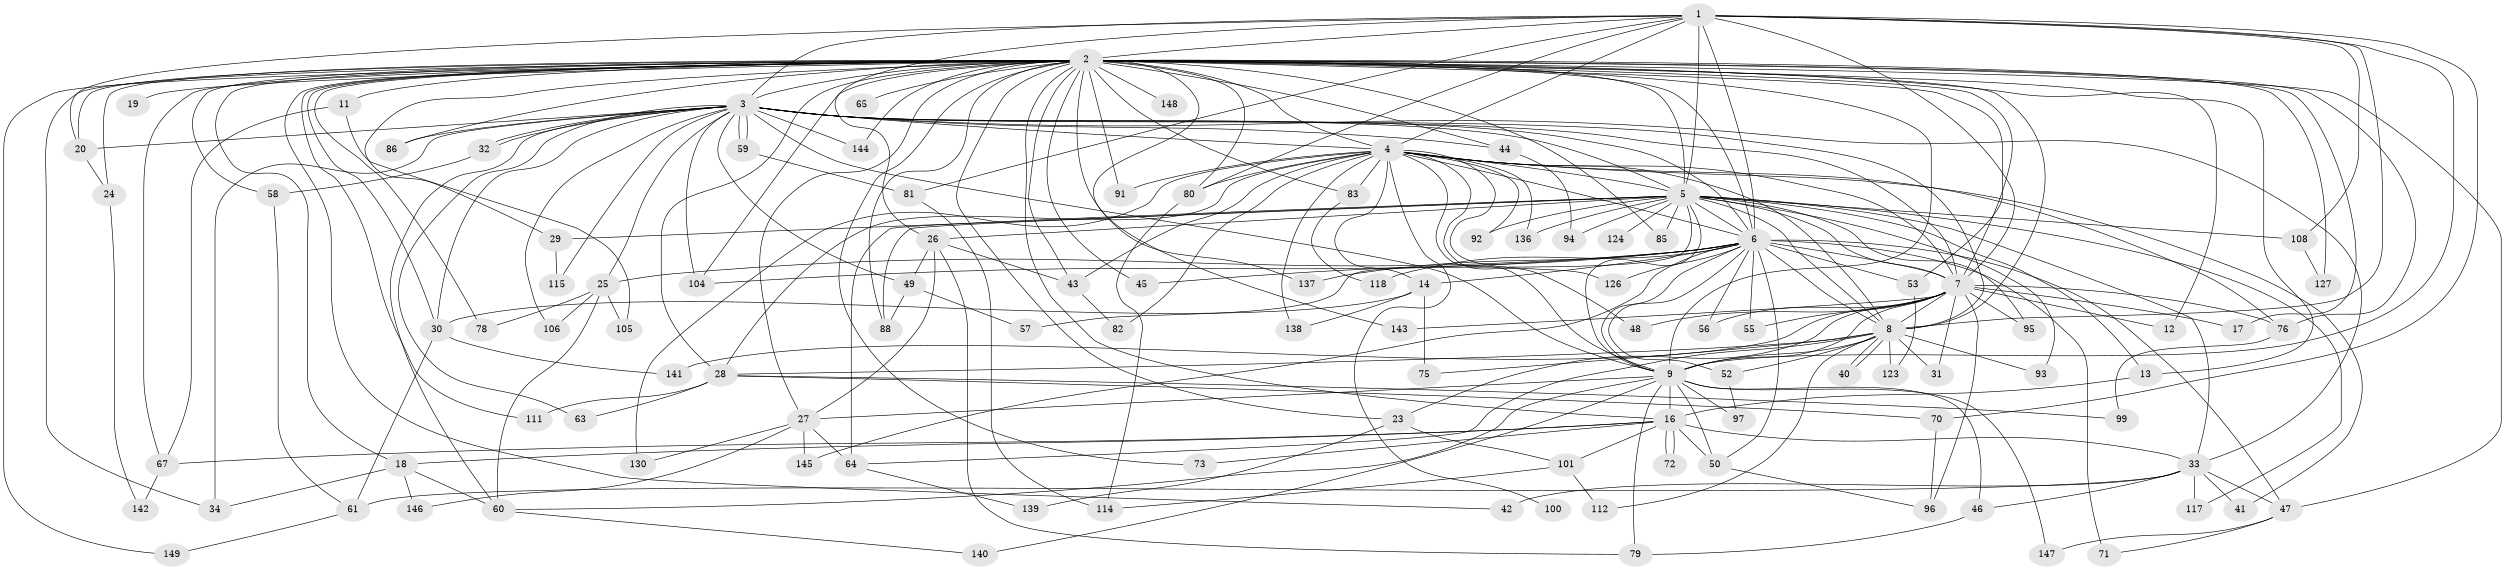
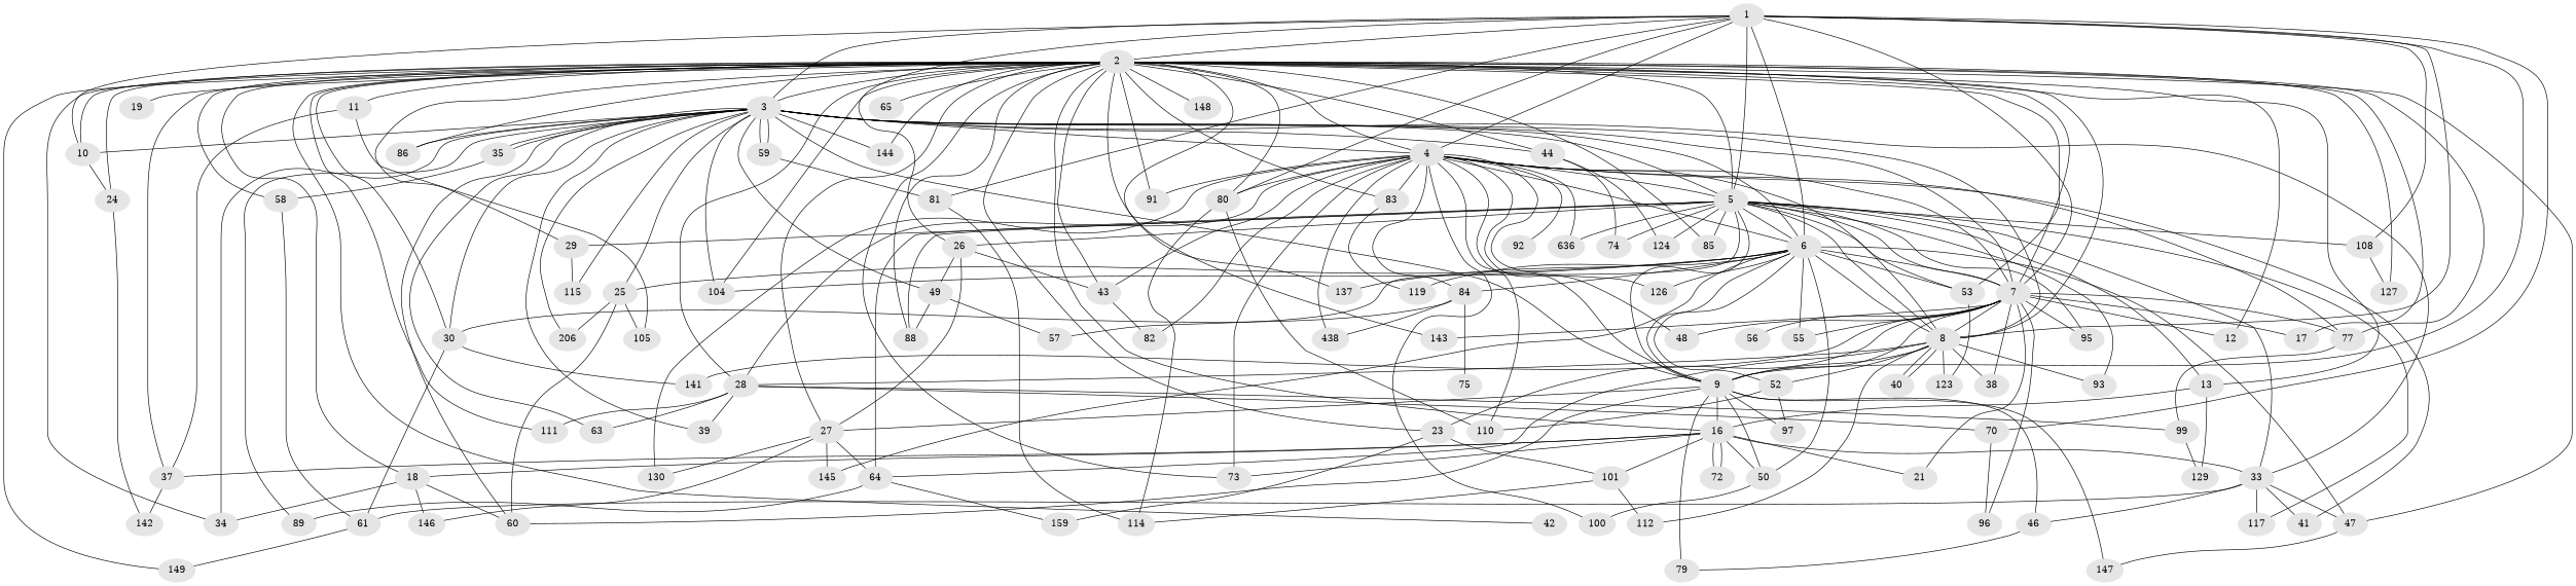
  graph {
    node [color=gray90 style=filled]
    1 [super="+84"]
    2 [super="+10"]
    3 [super="+74"]
    4 [super="+32"]
    5 [super="+15"]
    6 [super="+107"]
    7 [super="+22"]
    8 [super="+121"]
    9 [super="+133"]
-   20 [super="+113"]
+   20 [super="+113" label=10]
    26 [super="+98"]
    70
    80 [super="+90"]
    81 [super="+120"]
    108
    11 [super="+128"]
    12
    13
    16 [super="+31"]
    17
    18 [super="+102"]
    19
    23
    24
    27 [super="+62"]
    28 [super="+36"]
    29
    30 [super="+122"]
    34 [super="+64"]
-   37 [super="+119" label=67]
+   37 [super="+119"]
    42
    43 [super="+131"]
    44
-   45
    47 [super="+69"]
    53
    58
    65
    73 [super="+116"]
-   76 [super="+87"]
-   78
+   76 [super="+87" label=77]
    83
    85
    86 [super="+125"]
    88 [super="+109"]
    91
    104
    111
    127
    137
    143
    144
    148
    149
    25 [super="+132"]
    33 [super="+51"]
-   35 [label=32]
+   35
+   39
    49
    59
    60
    63
-   106
+   89
+   106 [label=206]
    115
-   14 [super="+103"]
+   14 [super="+103" label=84]
    41
    48
    82
    92
    100
+   110
    126
    130
-   136
-   138
+   136 [label=636]
+   138 [label=438]
    57
    n78 [label=64 super="+134"]
    93
-   94
+   94 [label=74]
    95
    117
    124
    50 [super="+66"]
    52 [super="+135"]
    55
    56
-   71
-   118
+   118 [label=119]
    145
-   38 [label=31]
+   21
+   38
    96
    141
    40
    75
    112
    123
    46
    79
    97
-   140
    147
    114
    105
+   129
    72
    101
    146
-   139
+   139 [label=159]
    142
    99
    61
    1 -- 2 [weight=3]
    1 -- 3
    1 -- 4
    1 -- 5
    1 -- 6
    1 -- 7
    1 -- 8
    1 -- 9
    1 -- 20
    1 -- 26
    1 -- 70
    1 -- 80
    1 -- 81
    1 -- 108
    2 -- 3 [weight=2]
    2 -- 4 [weight=3]
    2 -- 5 [weight=2]
-   2 -- 6 [weight=2]
    2 -- 7 [weight=2]
    2 -- 8 [weight=2]
-   2 -- 9 [weight=3]
    2 -- 20
    2 -- 80
    2 -- 11 [weight=2]
    2 -- 12
    2 -- 13
    2 -- 16
    2 -- 17
    2 -- 18
    2 -- 19 [weight=2]
    2 -- 23
    2 -- 24
    2 -- 27
    2 -- 28
    2 -- 29
    2 -- 30
    2 -- 34
    2 -- 37
    2 -- 42
    2 -- 43
    2 -- 44
-   2 -- 45
    2 -- 47
    2 -- 53
    2 -- 58
    2 -- 65 [weight=2]
    2 -- 73
    2 -- 76
-   2 -- 78
    2 -- 83
    2 -- 85
    2 -- 86
    2 -- 88
    2 -- 91
    2 -- 104
    2 -- 111
    2 -- 127
    2 -- 137
    2 -- 143
    2 -- 144
    2 -- 148
    2 -- 149
    3 -- 4 [weight=2]
    3 -- 5 [weight=2]
    3 -- 6
    3 -- 7
    3 -- 8
    3 -- 9
    3 -- 20
    3 -- 30
    3 -- 34
    3 -- 44
    3 -- 86
    3 -- 104
    3 -- 144
    3 -- 25
    3 -- 33
    3 -- 35
    3 -- 35
+   3 -- 39
    3 -- 49
    3 -- 59
    3 -- 59
    3 -- 60
    3 -- 63
+   3 -- 89
    3 -- 106
    3 -- 115
    4 -- 5
    4 -- 6
    4 -- 7
    4 -- 8
    4 -- 9
    4 -- 80
    4 -- 28
    4 -- 43
+   4 -- 73
    4 -- 76
    4 -- 83
    4 -- 91
    4 -- 14
    4 -- 41
    4 -- 48
    4 -- 82
    4 -- 92
    4 -- 100
+   4 -- 110
    4 -- 126
    4 -- 130
    4 -- 136
    4 -- 138
    5 -- 6
    5 -- 7
    5 -- 8
    5 -- 9
    5 -- 26
    5 -- 108
    5 -- 13
    5 -- 29
    5 -- 85
    5 -- 88
    5 -- 33
-   5 -- 92
+   5 -- 53
    5 -- 136
    5 -- 57
    5 -- n78
    5 -- 93
    5 -- 94
    5 -- 95
    5 -- 117
    5 -- 124
    6 -- 7
    6 -- 8
    6 -- 9
-   6 -- 45
    6 -- 47
    6 -- 53
    6 -- 104
    6 -- 137
    6 -- 25
    6 -- 14
    6 -- 126
    6 -- 50
    6 -- 52
    6 -- 55
-   6 -- 56
-   6 -- 71
    6 -- 118
    6 -- 145
    7 -- 8
    7 -- 9 [weight=2]
    7 -- 12
    7 -- 17
    7 -- 23
    7 -- 76
    7 -- 143
    7 -- 48
    7 -- 95
    7 -- 55
    7 -- 56
+   7 -- 21
    7 -- 38
    7 -- 96
    7 -- 141
    8 -- 9
    8 -- 28
    8 -- n78
    8 -- 93
    8 -- 52
    8 -- 38
    8 -- 40
    8 -- 40
-   8 -- 75
    8 -- 112
    8 -- 123
    9 -- 16
    9 -- 27
    9 -- 60
    9 -- 50
    9 -- 46
    9 -- 79
    9 -- 97
-   9 -- 140
    9 -- 147
    20 -- 24
    26 -- 27
    26 -- 43
    26 -- 49
-   26 -- 79
    70 -- 96
+   80 -- 110
    80 -- 114
    81 -- 114
    108 -- 127
    11 -- 37
    11 -- 105
    13 -- 16
+   13 -- 129
    16 -- 18
    16 -- 37
    16 -- 73
    16 -- 33
    16 -- 50
+   16 -- 21
    16 -- 72
    16 -- 72
    16 -- 101
    18 -- 34
    18 -- 60
    18 -- 146
    23 -- 101
    23 -- 139
    24 -- 142
    27 -- 130
    27 -- n78
    27 -- 145
    27 -- 146
    28 -- 70
    28 -- 111
+   28 -- 39
    28 -- 63
    28 -- 99
    29 -- 115
    30 -- 141
    30 -- 61
    37 -- 142
    43 -- 82
    44 -- 94
-   47 -- 71
+   44 -- 124
    47 -- 147
    53 -- 123
    58 -- 61
    76 -- 99
    83 -- 118
-   25 -- 78
    25 -- 60
    25 -- 106
    25 -- 105
-   33 -- 42
    33 -- 47
    33 -- 41
    33 -- 117
    33 -- 46
    33 -- 61
    35 -- 58
    49 -- 88
    49 -- 57
    59 -- 81
-   60 -- 140
    14 -- 30
    14 -- 138
    14 -- 75
+   n78 -- 89
    n78 -- 139
-   50 -- 96
+   50 -- 100
+   52 -- 110
    52 -- 97
    46 -- 79
    101 -- 112
    101 -- 114
+   99 -- 129
    61 -- 149
  }
